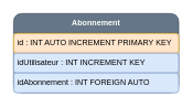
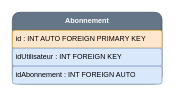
  <mxCell id="0" />
  <mxCell id="1" parent="0" />
  <mxCell id="2" value="&lt;b&gt;Abonnement&lt;/b&gt;" style="swimlane;fontStyle=0;childLayout=stackLayout;horizontal=1;startSize=30;horizontalStack=0;resizeParent=1;resizeParentMax=0;resizeLast=0;collapsible=1;marginBottom=0;whiteSpace=wrap;html=1;rounded=1;fillColor=#647687;fontColor=#ffffff;strokeColor=#314354;" vertex="1" parent="1"><mxGeometry x="20" y="20" width="250" height="120" as="geometry" /></mxCell>
- <mxCell id="3" value="id : INT AUTO INCREMENT PRIMARY KEY" style="text;strokeColor=#d79b00;fillColor=#ffe6cc;align=left;verticalAlign=middle;spacingLeft=4;spacingRight=4;overflow=hidden;points=[[0,0.5],[1,0.5]];portConstraint=eastwest;rotatable=0;whiteSpace=wrap;html=1;rounded=1;" vertex="1" parent="2"><mxGeometry y="30" width="250" height="30" as="geometry" /></mxCell>
- <mxCell id="4" value="idUtilisateur : INT INCREMENT KEY" style="text;strokeColor=#6c8ebf;fillColor=#dae8fc;align=left;verticalAlign=middle;spacingLeft=4;spacingRight=4;overflow=hidden;points=[[0,0.5],[1,0.5]];portConstraint=eastwest;rotatable=0;whiteSpace=wrap;html=1;rounded=1;" vertex="1" parent="2"><mxGeometry y="60" width="250" height="30" as="geometry" /></mxCell>
+ <mxCell id="3" value="id : INT AUTO FOREIGN PRIMARY KEY" style="text;strokeColor=#d79b00;fillColor=#ffe6cc;align=left;verticalAlign=middle;spacingLeft=4;spacingRight=4;overflow=hidden;points=[[0,0.5],[1,0.5]];portConstraint=eastwest;rotatable=0;whiteSpace=wrap;html=1;rounded=1;" vertex="1" parent="2"><mxGeometry y="30" width="250" height="30" as="geometry" /></mxCell>
+ <mxCell id="4" value="idUtilisateur : INT FOREIGN KEY" style="text;strokeColor=#6c8ebf;fillColor=#dae8fc;align=left;verticalAlign=middle;spacingLeft=4;spacingRight=4;overflow=hidden;points=[[0,0.5],[1,0.5]];portConstraint=eastwest;rotatable=0;whiteSpace=wrap;html=1;rounded=1;" vertex="1" parent="2"><mxGeometry y="60" width="250" height="30" as="geometry" /></mxCell>
  <mxCell id="5" value="idAbonnement : INT FOREIGN AUTO" style="text;strokeColor=#6c8ebf;fillColor=#dae8fc;align=left;verticalAlign=middle;spacingLeft=4;spacingRight=4;overflow=hidden;points=[[0,0.5],[1,0.5]];portConstraint=eastwest;rotatable=0;whiteSpace=wrap;html=1;rounded=1;" vertex="1" parent="2"><mxGeometry y="90" width="250" height="30" as="geometry" /></mxCell>
